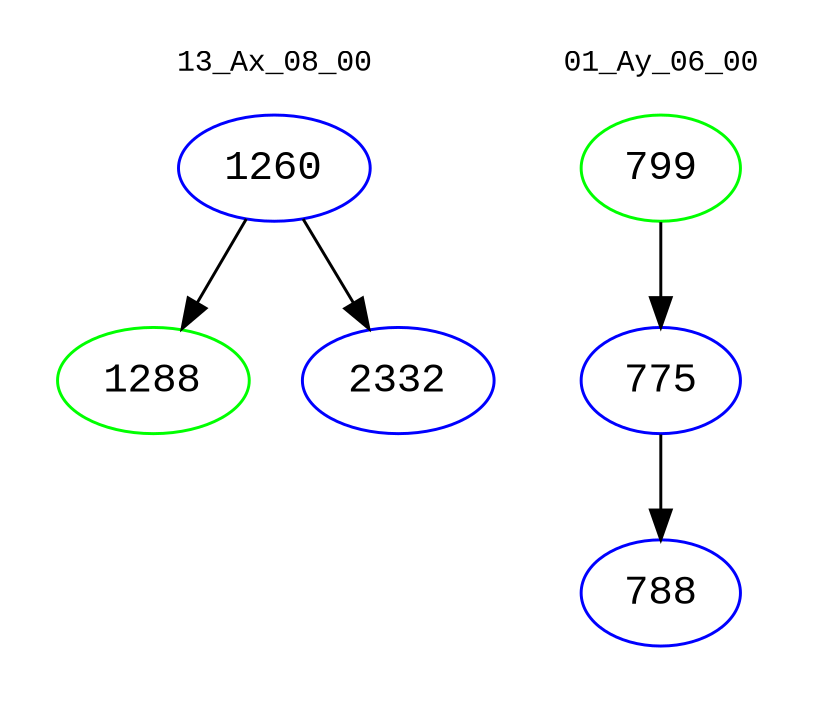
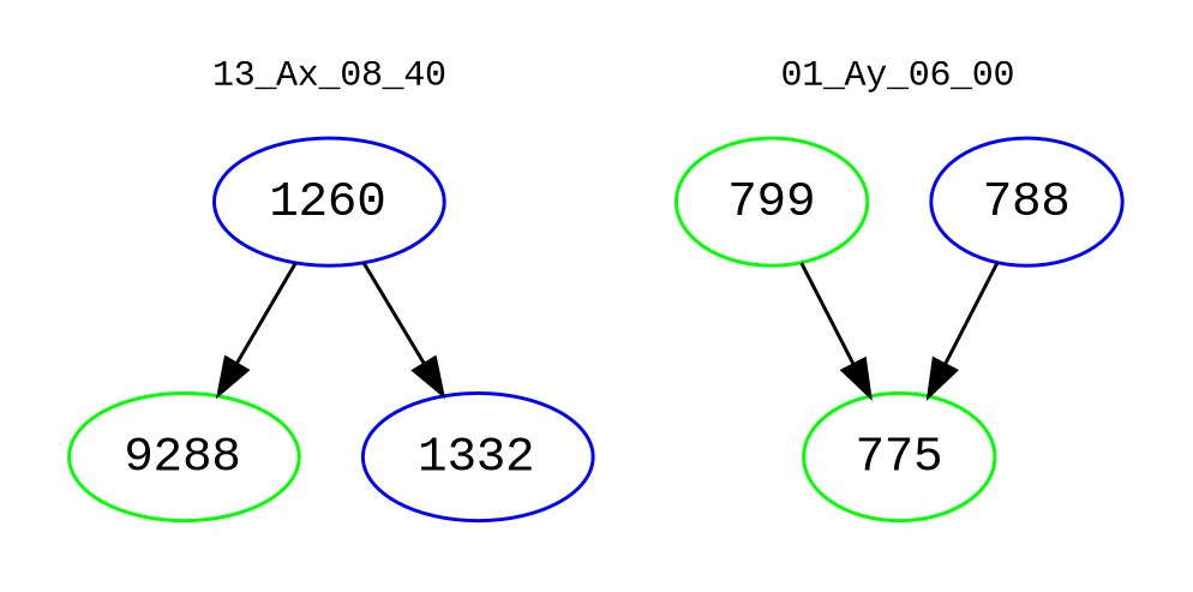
  digraph {
    fontname="Liberation Mono"
    node [color=blue fontname="Liberation Mono"]
    edge [color=black fontname="Liberation Mono"]
    n1 [label=1260]
-   n2 [color=green label=1288]
-   n3 [label=2332]
-   n4 [label=775]
+   n2 [color=green label=9288]
+   n3 [label=1332]
+   n4 [color=green label=775]
    n5 [label=788]
    n6 [color=green label=799]
    subgraph cluster_1 {
      color=white
      fontsize=10
-     label="13_Ax_08_00"
+     label="13_Ax_08_40"
      n1
      n2
      n3
    }
    subgraph cluster_2 {
      color=white
      fontsize=10
      label="01_Ay_06_00"
      n4
      n5
      n6
    }
    n1 -> n2
    n1 -> n3
-   n4 -> n5
+   n5 -> n4
    n6 -> n4
  }
